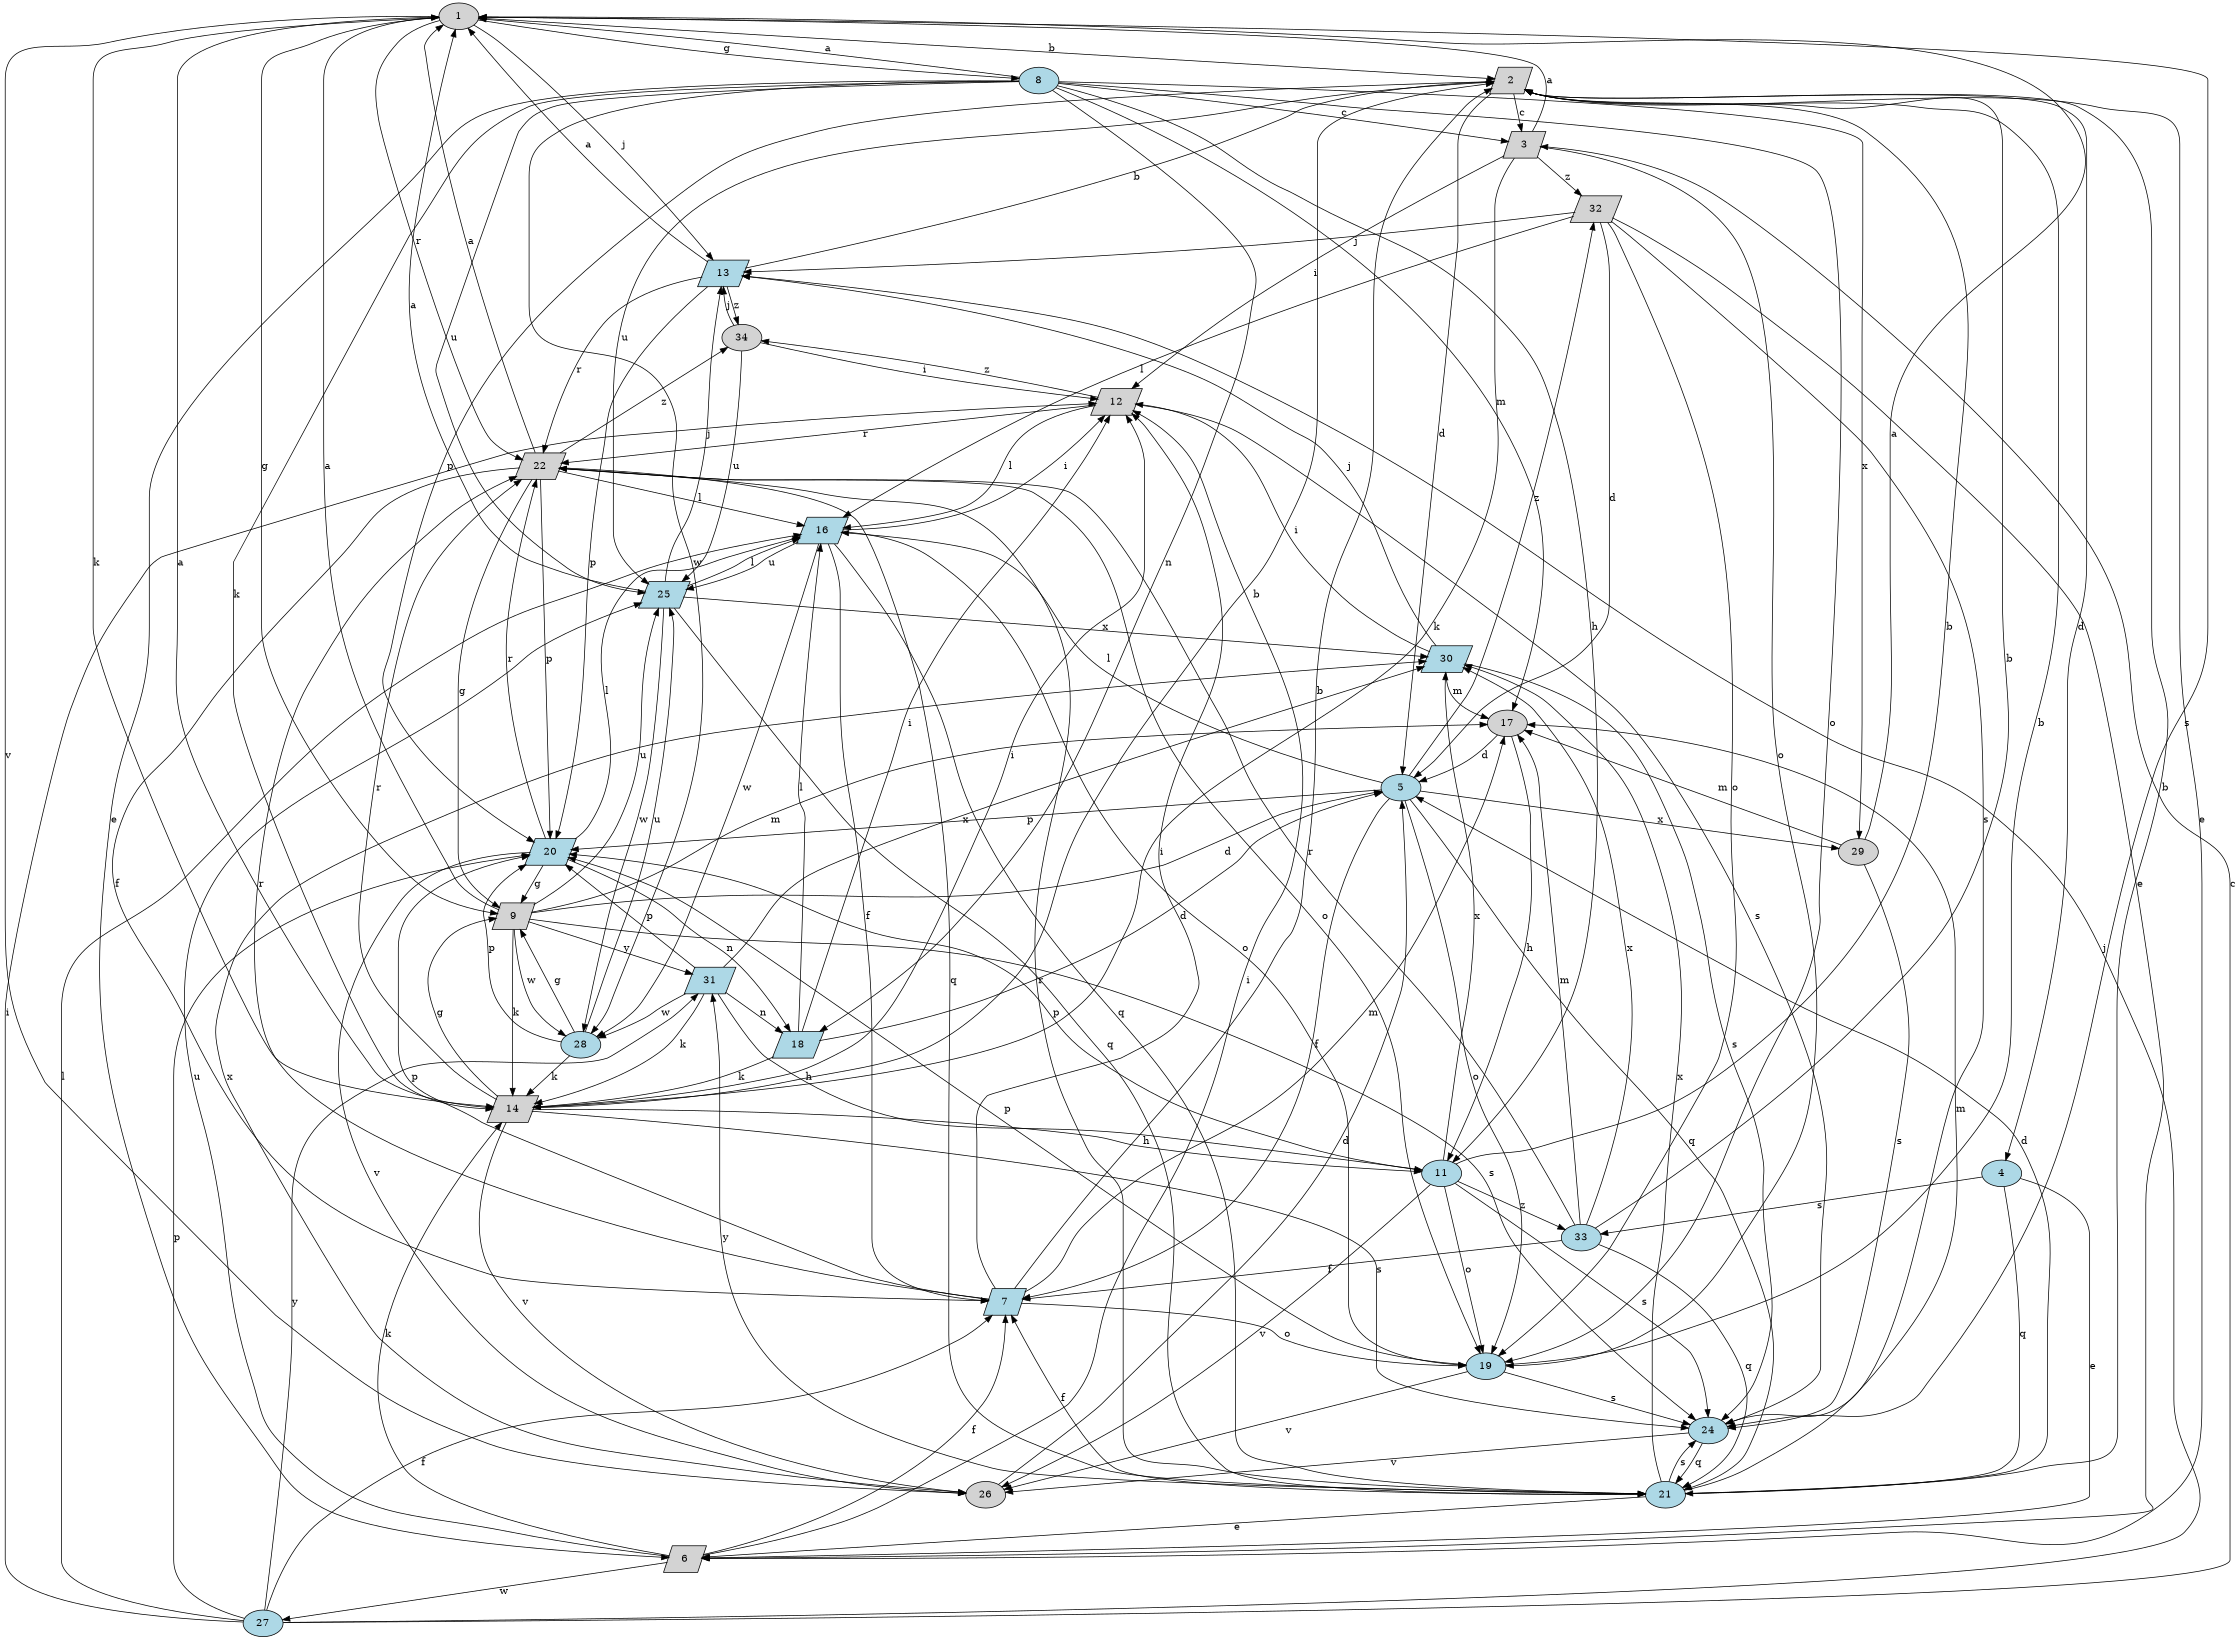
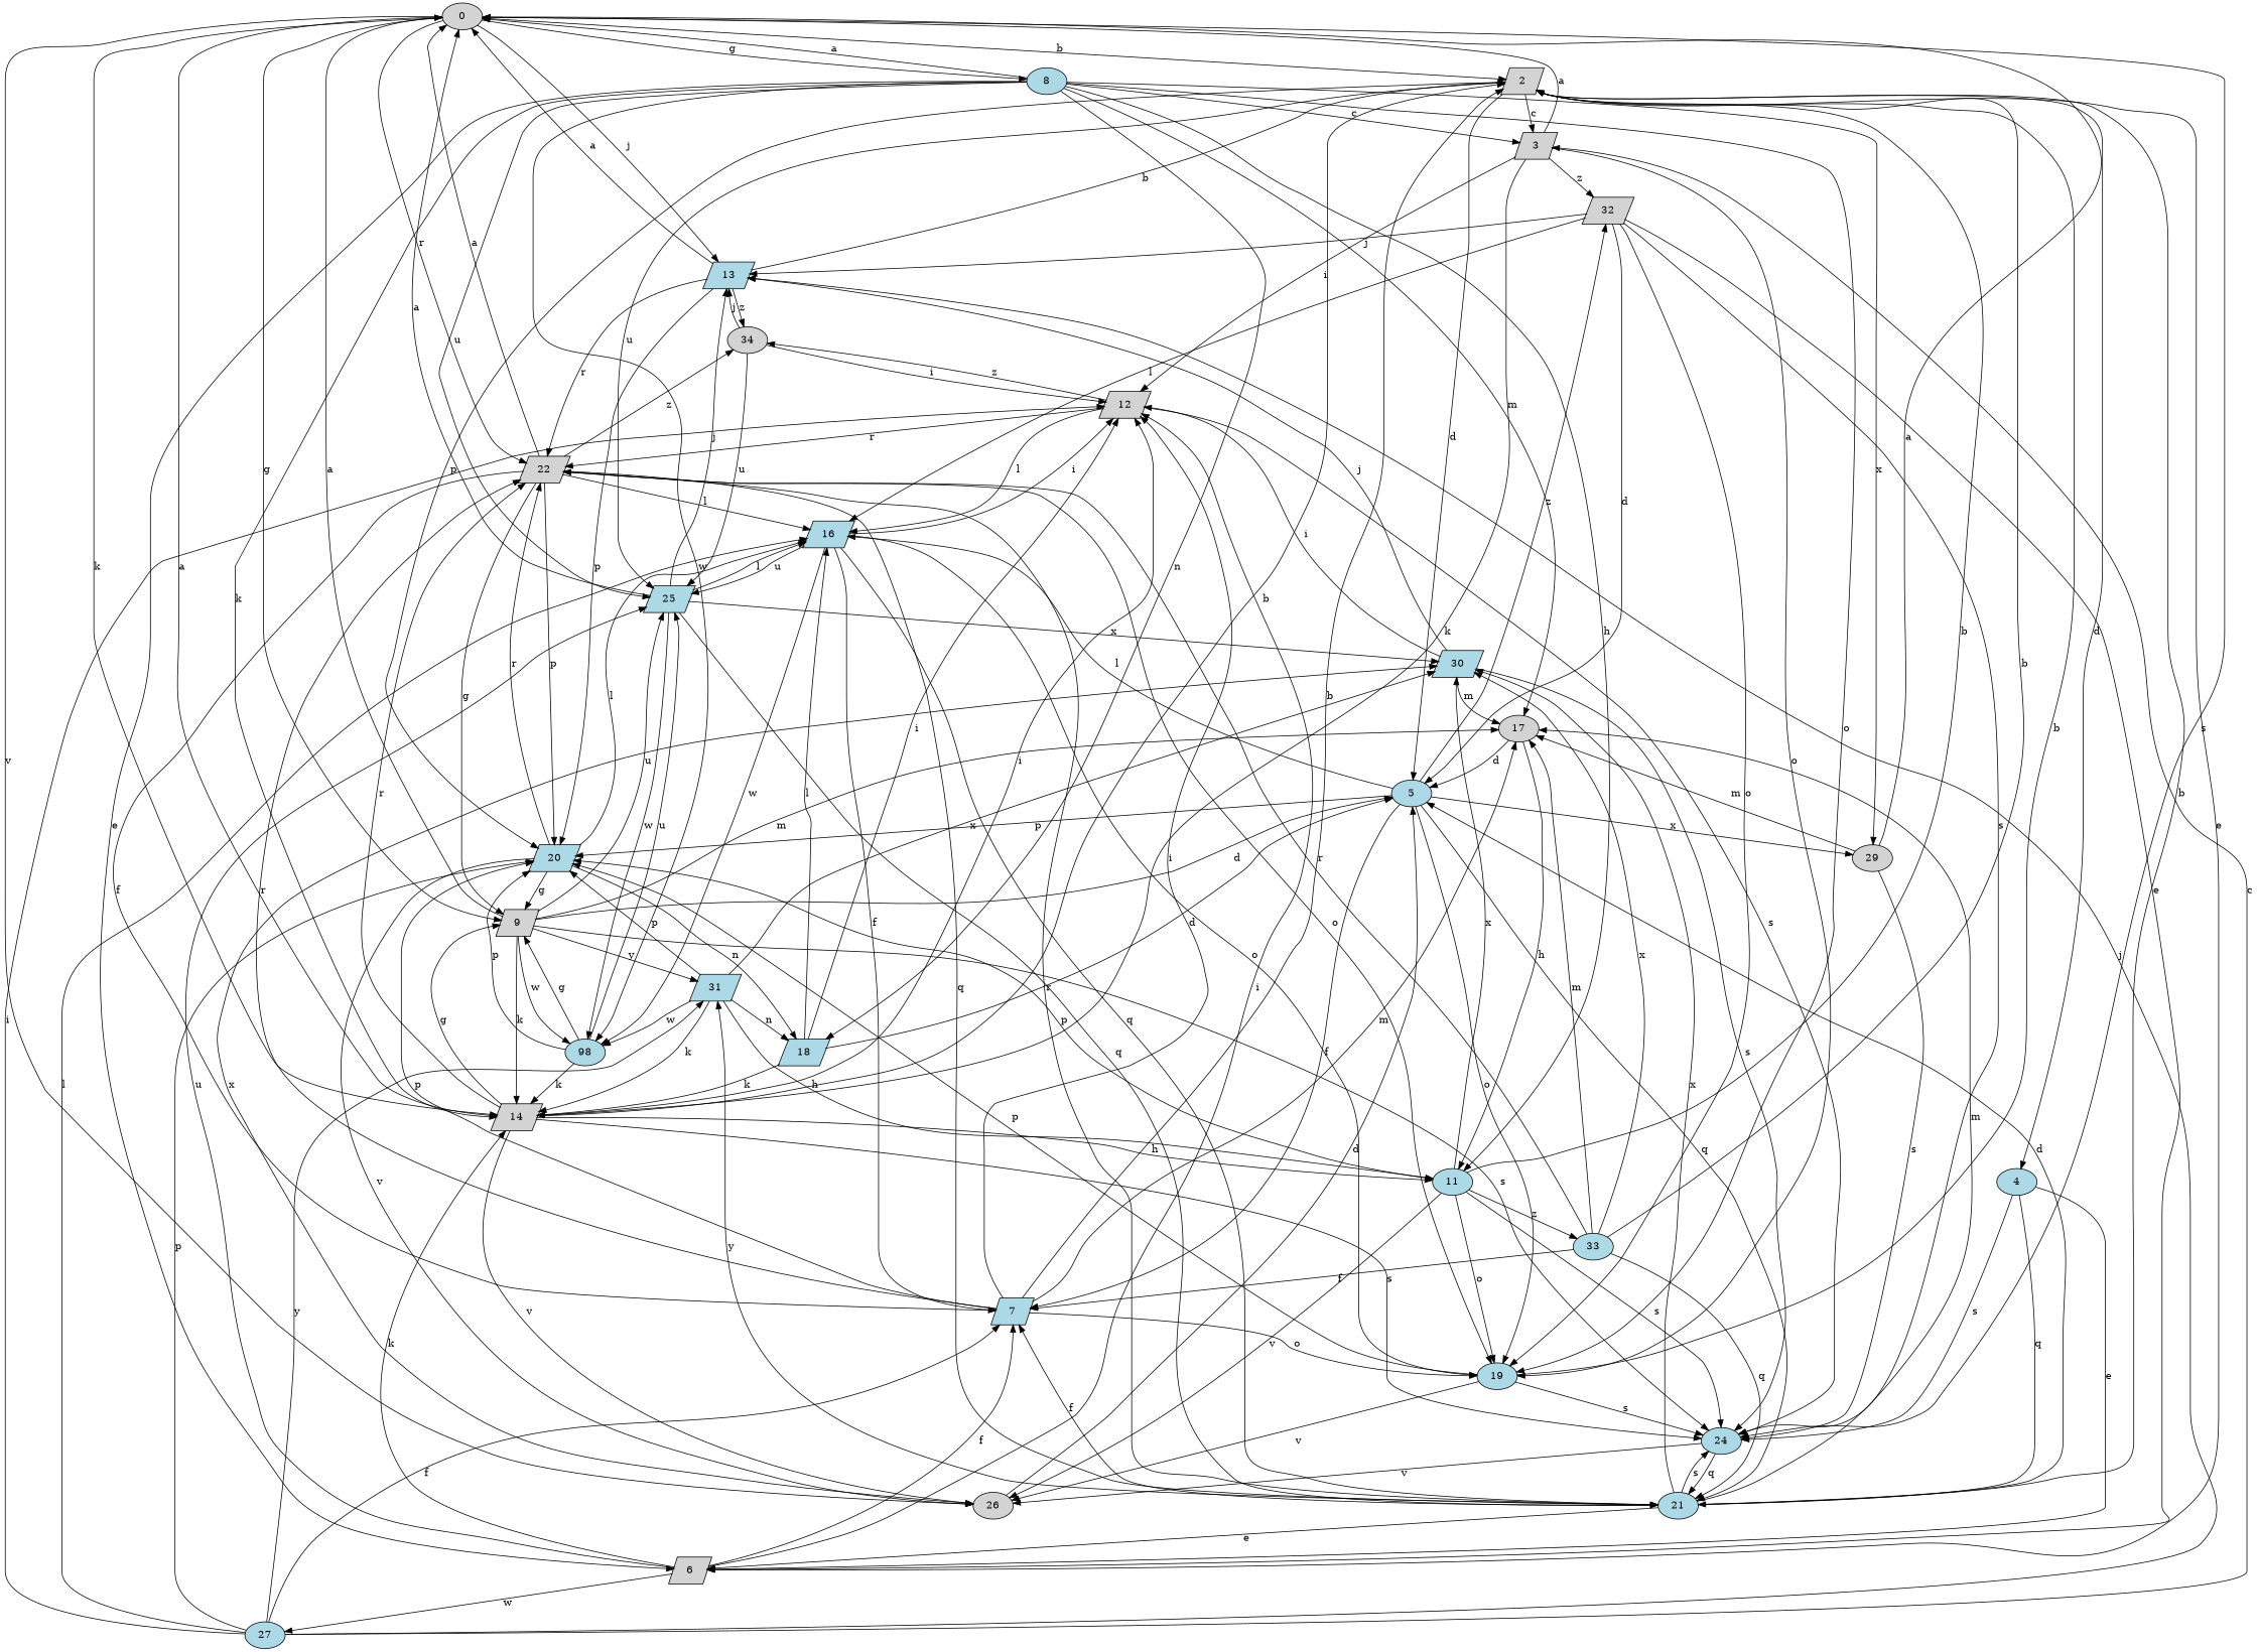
  strict digraph {
    node [fillcolor=lightblue shape=parallelogram style=filled]
-   0 [fillcolor=lightgrey shape=ellipse label=1]
+   0 [fillcolor=lightgrey shape=ellipse]
    2 [fillcolor=lightgrey]
    8 [shape=ellipse]
    9 [fillcolor=lightgrey]
    13
    14 [fillcolor=lightgrey]
    22 [fillcolor=lightgrey]
    24 [shape=ellipse]
    26 [fillcolor=lightgrey shape=ellipse]
    3 [fillcolor=lightgrey]
    4 [shape=ellipse]
    5 [shape=ellipse]
    6 [fillcolor=lightgrey]
    20
    25
    19 [shape=ellipse]
    29 [fillcolor=lightgrey shape=ellipse]
    17 [fillcolor=lightgrey shape=ellipse]
    11 [shape=ellipse]
    18
-   28 [shape=ellipse]
+   28 [shape=ellipse label=98]
    31
    34 [fillcolor=lightgrey shape=ellipse]
    12 [fillcolor=lightgrey]
    21 [shape=ellipse]
    7
    16
    30
    32 [fillcolor=lightgrey]
    27 [shape=ellipse]
    33 [shape=ellipse]
    0 -> 2 [label=b]
    0 -> 8 [label=g]
    0 -> 9 [label=g]
    0 -> 13 [label=j]
    0 -> 14 [label=k]
    0 -> 22 [label=r]
    0 -> 24 [label=s]
    0 -> 26 [label=v]
    2 -> 3 [label=c]
    2 -> 4 [label=d]
    2 -> 5 [label=d]
    2 -> 6 [label=e]
    2 -> 20 [label=p]
    2 -> 25 [label=u]
    8 -> 0 [label=a]
    8 -> 14 [label=k]
    8 -> 3 [label=c]
    8 -> 6 [label=e]
    8 -> 25 [label=u]
    8 -> 19 [label=o]
    8 -> 29 [label=x]
    8 -> 17 [label=m]
    8 -> 11 [label=h]
    8 -> 18 [label=n]
    8 -> 28 [label=w]
    9 -> 0 [label=a]
    9 -> 14 [label=k]
    9 -> 24 [label=s]
    9 -> 5 [label=d]
    9 -> 25 [label=u]
    9 -> 17 [label=m]
    9 -> 28 [label=w]
    9 -> 31 [label=y]
    13 -> 0 [label=a]
    13 -> 2 [label=b]
    13 -> 22 [label=r]
    13 -> 20 [label=p]
    13 -> 34 [label=z]
    14 -> 0 [label=a]
    14 -> 2 [label=b]
    14 -> 9 [label=g]
    14 -> 22 [label=r]
    14 -> 24 [label=s]
    14 -> 26 [label=v]
    14 -> 11 [label=h]
    14 -> 12 [label=i]
    22 -> 0 [label=a]
    22 -> 9 [label=g]
    22 -> 20 [label=p]
    22 -> 19 [label=o]
    22 -> 34 [label=z]
    22 -> 21 [label=q]
    22 -> 7 [label=f]
    22 -> 16 [label=l]
    24 -> 26 [label=v]
    24 -> 21 [label=q]
    26 -> 5 [label=d]
    26 -> 30 [label=x]
    3 -> 0 [label=a]
    3 -> 14 [label=k]
    3 -> 19 [label=o]
    3 -> 12 [label=i]
    3 -> 32 [label=z]
-   4 -> 33 [label=s]
+   4 -> 24 [label=s]
    4 -> 6 [label=e]
    4 -> 21 [label=q]
    5 -> 20 [label=p]
    5 -> 19 [label=o]
    5 -> 29 [label=x]
    5 -> 21 [label=q]
    5 -> 7 [label=f]
    5 -> 16 [label=l]
    5 -> 32 [label=z]
    6 -> 14 [label=k]
    6 -> 25 [label=u]
    6 -> 12 [label=i]
    6 -> 7 [label=f]
    6 -> 27 [label=w]
    20 -> 9 [label=g]
    20 -> 22 [label=r]
    20 -> 26 [label=v]
    20 -> 18 [label=n]
    20 -> 16 [label=l]
    25 -> 0 [label=a]
    25 -> 13 [label=j]
    25 -> 28 [label=w]
    25 -> 21 [label=q]
    25 -> 16 [label=l]
    25 -> 30 [label=x]
    19 -> 2 [label=b]
    19 -> 24 [label=s]
    19 -> 26 [label=v]
    19 -> 20 [label=p]
    29 -> 0 [label=a]
    29 -> 24 [label=s]
    29 -> 17 [label=m]
    17 -> 5 [label=d]
    17 -> 11 [label=h]
    11 -> 2 [label=b]
    11 -> 24 [label=s]
    11 -> 26 [label=v]
    11 -> 20 [label=p]
    11 -> 19 [label=o]
    11 -> 30 [label=x]
    11 -> 33 [label=z]
    18 -> 14 [label=k]
    18 -> 5 [label=d]
    18 -> 12 [label=i]
    18 -> 16 [label=l]
    28 -> 9 [label=g]
    28 -> 14 [label=k]
    28 -> 20 [label=p]
    28 -> 25 [label=u]
    31 -> 14 [label=k]
    31 -> 20 [label=p]
    31 -> 11 [label=h]
    31 -> 18 [label=n]
    31 -> 28 [label=w]
    31 -> 30 [label=x]
    34 -> 13 [label=j]
    34 -> 25 [label=u]
    34 -> 12 [label=i]
    12 -> 22 [label=r]
    12 -> 24 [label=s]
    12 -> 34 [label=z]
    12 -> 16 [label=l]
    21 -> 2 [label=b]
    21 -> 22 [label=r]
    21 -> 24 [label=s]
    21 -> 5 [label=d]
    21 -> 6 [label=e]
    21 -> 17 [label=m]
    21 -> 31 [label=y]
    21 -> 7 [label=f]
    21 -> 30 [label=x]
    7 -> 2 [label=b]
    7 -> 22 [label=r]
    7 -> 20 [label=p]
    7 -> 19 [label=o]
    7 -> 17 [label=m]
    7 -> 12 [label=i]
    16 -> 25 [label=u]
    16 -> 19 [label=o]
    16 -> 28 [label=w]
    16 -> 12 [label=i]
    16 -> 21 [label=q]
    16 -> 7 [label=f]
    30 -> 13 [label=j]
    30 -> 24 [label=s]
    30 -> 17 [label=m]
    30 -> 12 [label=i]
    32 -> 13 [label=j]
    32 -> 24 [label=s]
    32 -> 5 [label=d]
    32 -> 6 [label=e]
    32 -> 19 [label=o]
    32 -> 16 [label=l]
    27 -> 13 [label=j]
    27 -> 3 [label=c]
    27 -> 20 [label=p]
    27 -> 31 [label=y]
    27 -> 12 [label=i]
    27 -> 7 [label=f]
    27 -> 16 [label=l]
    33 -> 2 [label=b]
    33 -> 22 [label=r]
    33 -> 17 [label=m]
    33 -> 21 [label=q]
    33 -> 7 [label=f]
    33 -> 30 [label=x]
  }
